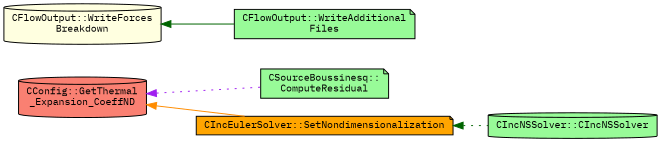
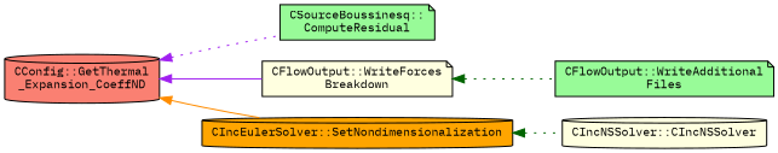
  digraph {
    fontname="IBM Plex Mono"
    rankdir=LR
    node [color=black fillcolor=palegreen fontname="IBM Plex Mono" fontsize=10 shape=cylinder style=filled]
    edge [color=purple dir=back fontname="IBM Plex Mono" fontsize=10 labelfontname=Helvetica labelfontsize=10 style=solid]
    n1 [fillcolor=salmon fontcolor=black height=0.2 label="CConfig::GetThermal\l_Expansion_CoeffND" width=0.4]
    n2 [height=0.2 label="CSourceBoussinesq::\lComputeResidual" shape=note width=0.4]
-   n3 [fillcolor=lightyellow height=0.2 label="CFlowOutput::WriteForces\lBreakdown" width=0.4]
-   n4 [fillcolor=orange height=0.2 label="CIncEulerSolver::SetNondimensionalization" shape=note width=0.4]
+   n3 [fillcolor=lightyellow height=0.2 label="CFlowOutput::WriteForces\lBreakdown" shape=note width=0.4]
+   n4 [fillcolor=orange height=0.2 label="CIncEulerSolver::SetNondimensionalization" width=0.4]
    n5 [height=0.2 label="CFlowOutput::WriteAdditional\lFiles" shape=note width=0.4]
-   n6 [height=0.2 label="CIncNSSolver::CIncNSSolver" width=0.4]
+   n6 [fillcolor=lightyellow height=0.2 label="CIncNSSolver::CIncNSSolver" width=0.4]
    n1 -> n2 [style=dotted]
+   n1 -> n3
    n1 -> n4 [color=darkorange]
-   n3 -> n5 [color=darkgreen]
+   n3 -> n5 [color=darkgreen style=dotted]
    n4 -> n6 [color=darkgreen style=dotted]
  }
